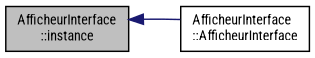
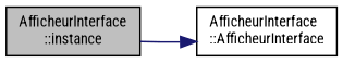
  digraph {
    rankdir=LR
    fontname="Roboto Condensed"
    node [color=black fontname="Roboto Condensed" fontsize=10 shape=record style=filled]
    n1 [fillcolor=grey75 fontcolor=black height=0.2 label="AfficheurInterface\l::instance" width=0.4]
    n2 [fillcolor=white height=0.2 label="AfficheurInterface\l::AfficheurInterface" width=0.4]
-   n2 -> n1 [color=midnightblue fontname="Roboto Condensed" fontsize=10 labelfontname=Helvetica labelfontsize=10 style=solid]
+   n1 -> n2 [color=midnightblue fontname="Roboto Condensed" fontsize=10 labelfontname=Helvetica labelfontsize=10 style=solid]
  }
